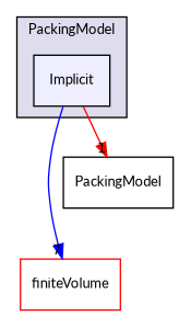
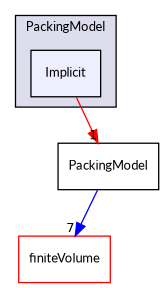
  digraph {
    compound=true
    fontname=Lato
    node [fontname=Lato fontsize=10 shape=box]
    edge [fontname=Lato labeldistance=1.5 labelfontname=Helvetica labelfontsize=10]
    n1 [fillcolor="#eeeeff" label=Implicit pencolor=black style=filled]
    n2 [color=red label=finiteVolume]
    n3 [label=PackingModel]
    subgraph cluster_1 {
      bgcolor="#ddddee"
      fontsize=10
      label=PackingModel
      pencolor=black
      n1
    }
-   n1 -> n2 [color=blue headlabel=7]
+   n3 -> n2 [color=blue headlabel=7]
    n1 -> n3 [color=red headlabel=1]
  }
